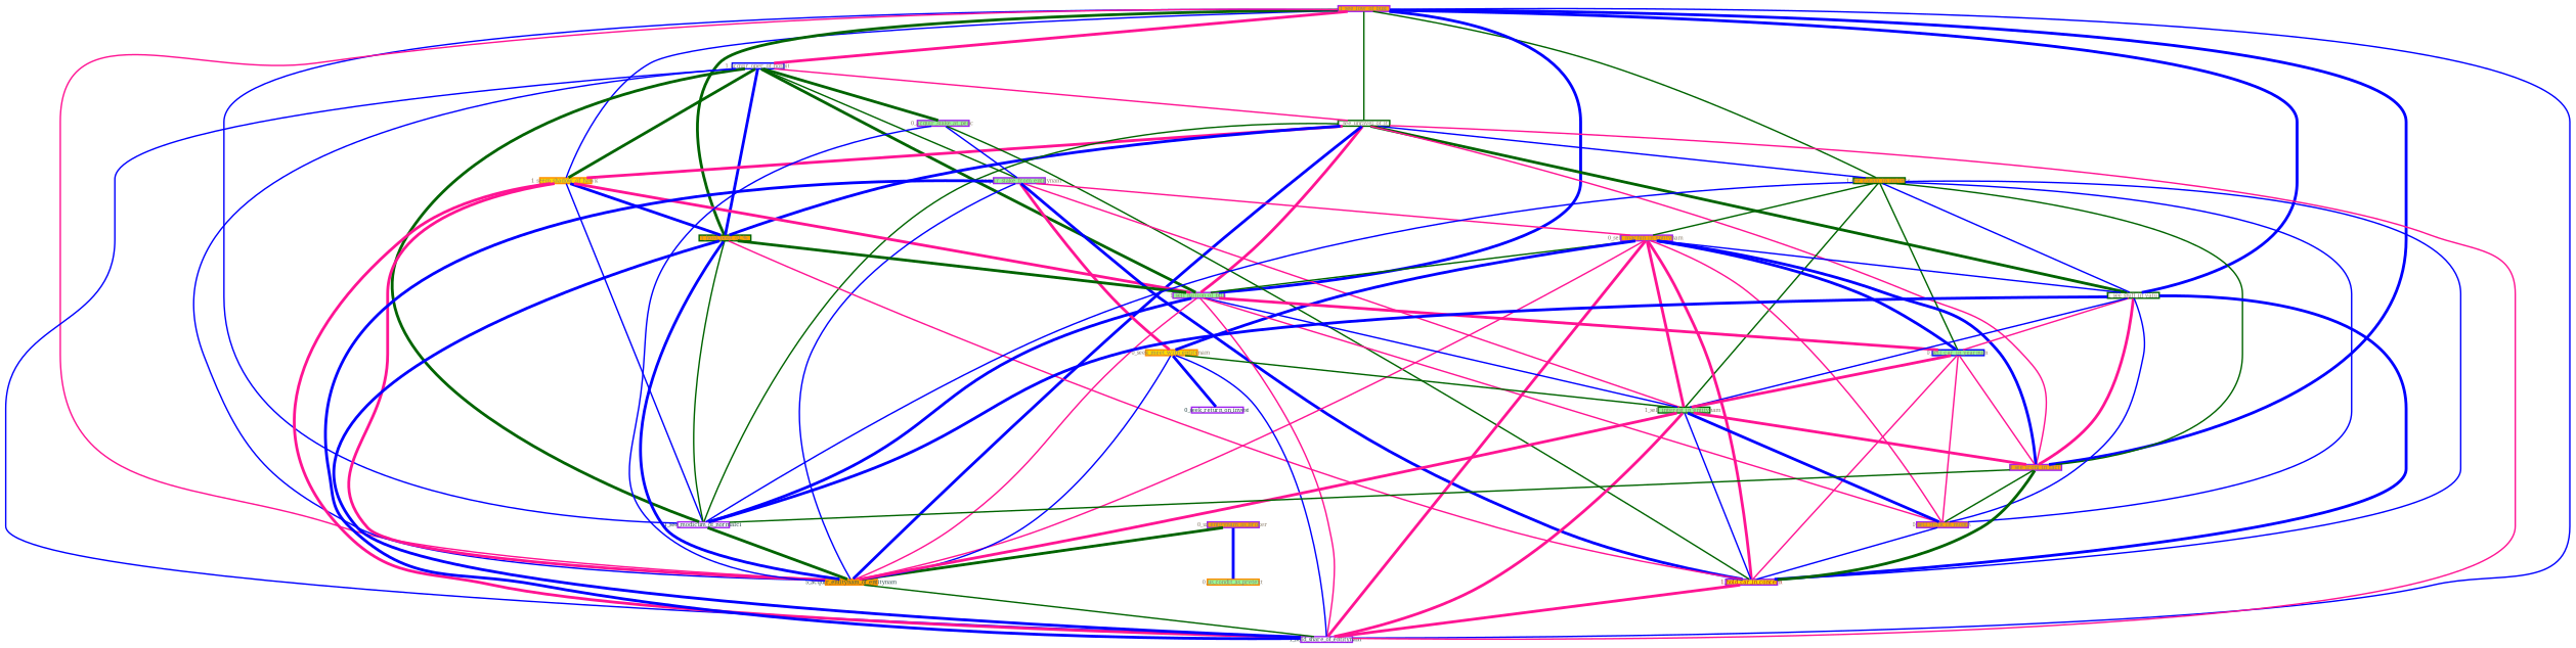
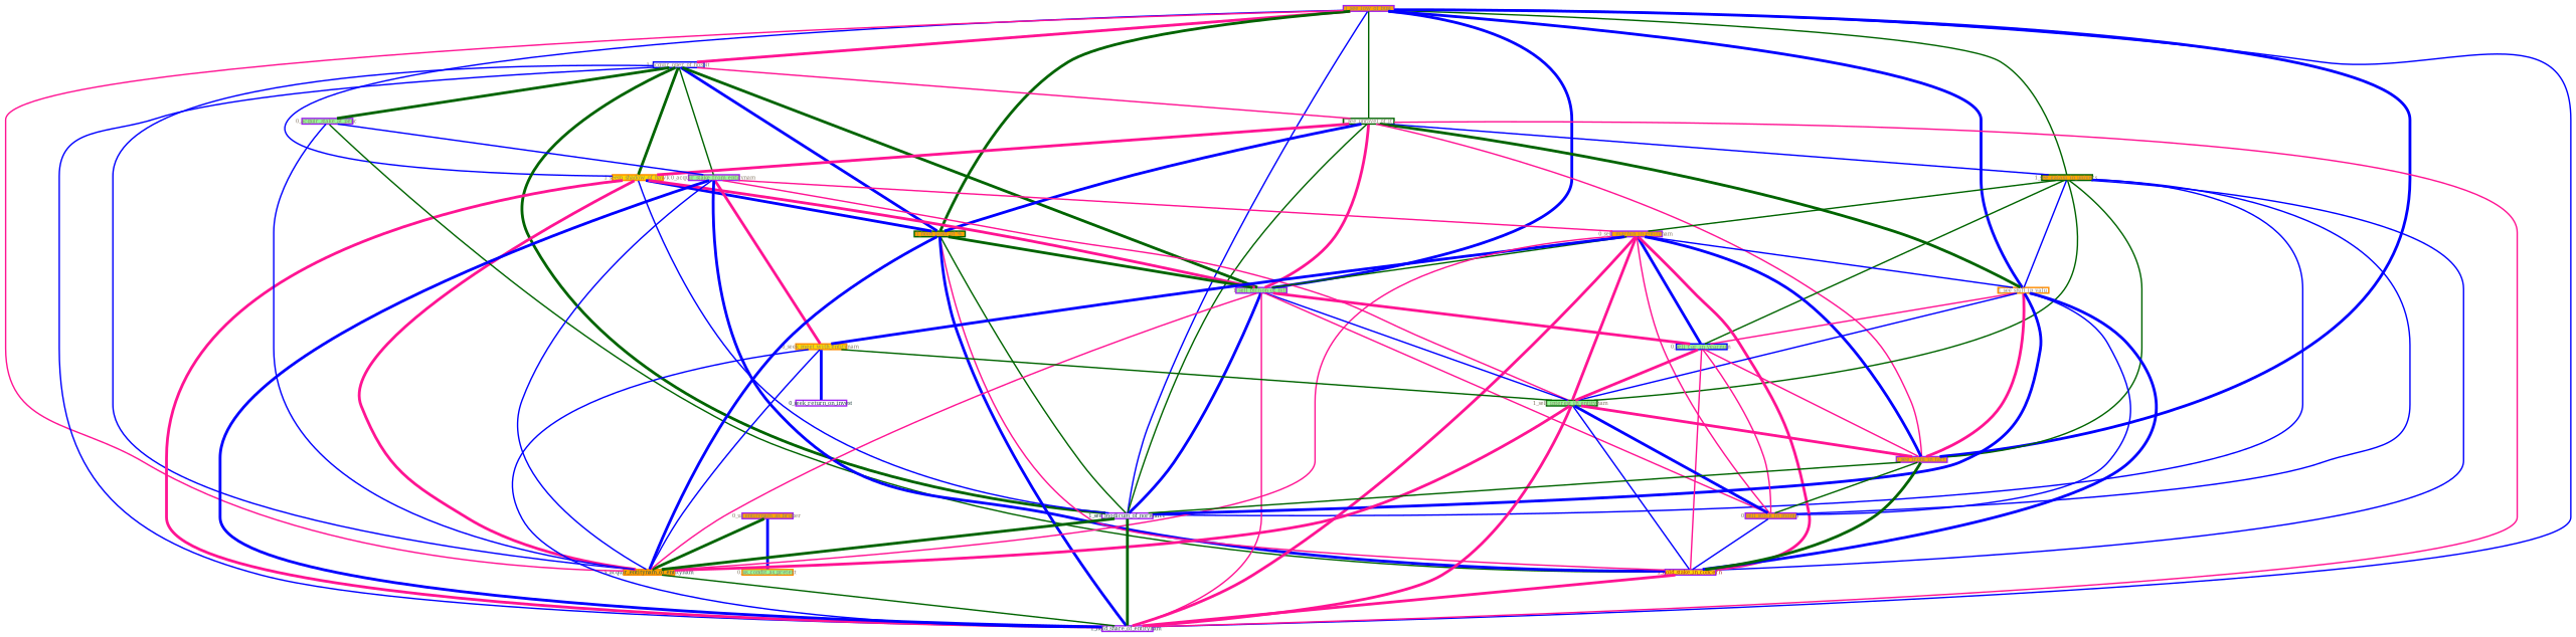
  graph {
    fontname="Noto Serif"
    node [color=purple fillcolor=orange fixedsize=true fontcolor="#8b7d6b" fontname="Noto Serif" fontsize=4 shape=polygon style=filled]
    edge [color=blue fontname="Noto Serif" style=solid w=1]
    "1_see_low_of_busi " [height=.06 width=.5]
    "1_acquir_oper_of_hospit " [color=blue fillcolor=white height=.06 width=.5]
    "1_see_unravel_of_it " [color=darkgreen fillcolor=white height=.06 width=.5]
    "0_us_entitynam_as_broker " [height=.06 width=.5]
    "1_seem_shadow_of_hawk " [color=darkorange fillcolor=gold height=.06 width=.5]
    "0_us_condit_as_pretext " [color=darkorange fillcolor=palegreen height=.06 width=.5]
    "0_acquir_stake_at_penc " [fillcolor=palegreen height=.06 width=.5]
    "0_acquir_stake_from_entitynam " [fillcolor=palegreen height=.06 width=.5]
    "1_hold_posit_of_% " [color=darkgreen height=.06 width=.5]
    "1_see_galaxi_in_univers " [color=darkgreen height=.06 width=.5]
    "0_sell_machin_in_entitynam " [height=.06 width=.5]
    "1_sell_billion_of_bill " [fillcolor=palegreen height=.06 width=.5]
-   "1_see_shift_in_valu " [color=darkgreen fillcolor=white height=.06 width=.5]
+   "1_see_shift_in_valu " [color=darkorange fillcolor=white height=.06 width=.5]
    "0_seek_meet_with_entitynam " [color=darkorange fillcolor=gold height=.06 width=.5]
    "0_sell_car_in_yearnum " [color=blue fillcolor=palegreen height=.06 width=.5]
    "1_sell_interest_in_entitynam " [color=darkgreen fillcolor=palegreen height=.06 width=.5]
    "0_see_ironi_in_fact " [height=.06 width=.5]
    "0_sell_stock_in_month " [height=.06 width=.5]
-   "1_hold_stake_in_concern " [fillcolor=gold fontcolor="#b22222" height=.06 width=.5 label="1_hold_car_in_concern"]
+   "1_hold_stake_in_concern " [fillcolor=gold fontcolor="#b22222" height=.06 width=.5]
    "1_see_modicum_of_normalci " [fillcolor=white fontcolor="#2f4f4f" height=.06 width=.5]
    n21 [color=darkorange fontcolor="#2f4f4f" height=.06 label="5_acquir_entitynam_of_entitynam" width=.5]
    "1_hold_share_of_entitynam " [fillcolor=white fontcolor="#2f4f4f" height=.06 width=.5]
    "0_seek_return_on_invest " [fillcolor=white fontcolor="#2f4f4f" height=.06 width=.5]
    subgraph sub_1 {
      "1_see_low_of_busi "
      "1_acquir_oper_of_hospit "
      "1_see_unravel_of_it "
      "0_us_entitynam_as_broker "
      "1_seem_shadow_of_hawk "
      "0_us_condit_as_pretext "
      "0_acquir_stake_at_penc "
      "0_acquir_stake_from_entitynam "
      "1_hold_posit_of_% "
      "1_see_galaxi_in_univers "
      "0_sell_machin_in_entitynam "
      "1_sell_billion_of_bill "
      "1_see_shift_in_valu "
      "0_seek_meet_with_entitynam "
      "0_sell_car_in_yearnum "
      "1_sell_interest_in_entitynam "
      "0_see_ironi_in_fact "
      "0_sell_stock_in_month "
    }
    subgraph sub_2 {
      "1_hold_stake_in_concern "
    }
    "1_see_low_of_busi " -- "1_acquir_oper_of_hospit " [color=deeppink style=bold]
    "1_see_low_of_busi " -- "1_see_unravel_of_it " [color=darkgreen w=2]
    "1_see_low_of_busi " -- "1_seem_shadow_of_hawk "
    "1_see_low_of_busi " -- "1_hold_posit_of_% " [color=darkgreen style=bold]
    "1_see_low_of_busi " -- "1_see_galaxi_in_univers " [color=darkgreen]
    "1_see_low_of_busi " -- "1_sell_billion_of_bill " [style=bold]
    "1_see_low_of_busi " -- "1_see_shift_in_valu " [style=bold]
    "1_see_low_of_busi " -- "0_see_ironi_in_fact " [style=bold]
    "1_see_low_of_busi " -- "1_see_modicum_of_normalci " [w=2]
    "1_see_low_of_busi " -- n21 [color=deeppink]
    "1_see_low_of_busi " -- "1_hold_share_of_entitynam "
    "1_acquir_oper_of_hospit " -- "1_see_unravel_of_it " [color=deeppink]
    "1_acquir_oper_of_hospit " -- "1_seem_shadow_of_hawk " [color=darkgreen style=bold]
    "1_acquir_oper_of_hospit " -- "0_acquir_stake_at_penc " [color=darkgreen style=bold]
    "1_acquir_oper_of_hospit " -- "0_acquir_stake_from_entitynam " [color=darkgreen]
    "1_acquir_oper_of_hospit " -- "1_hold_posit_of_% " [style=bold]
    "1_acquir_oper_of_hospit " -- "1_sell_billion_of_bill " [color=darkgreen style=bold]
    "1_acquir_oper_of_hospit " -- "1_see_modicum_of_normalci " [color=darkgreen style=bold]
    "1_acquir_oper_of_hospit " -- n21 [w=2]
    "1_acquir_oper_of_hospit " -- "1_hold_share_of_entitynam "
    "1_see_unravel_of_it " -- "1_seem_shadow_of_hawk " [color=deeppink style=bold]
    "1_see_unravel_of_it " -- "1_hold_posit_of_% " [style=bold]
    "1_see_unravel_of_it " -- "1_see_galaxi_in_univers "
    "1_see_unravel_of_it " -- "1_sell_billion_of_bill " [color=deeppink style=bold]
    "1_see_unravel_of_it " -- "1_see_shift_in_valu " [color=darkgreen style=bold]
    "1_see_unravel_of_it " -- "0_see_ironi_in_fact " [color=deeppink]
    "1_see_unravel_of_it " -- "1_see_modicum_of_normalci " [color=darkgreen w=2]
-   "1_see_unravel_of_it " -- n21 [style=bold]
    "1_see_unravel_of_it " -- "1_hold_share_of_entitynam " [color=deeppink]
    "0_us_entitynam_as_broker " -- "0_us_condit_as_pretext " [style=bold w=2]
    "0_us_entitynam_as_broker " -- n21 [color=darkgreen style=bold]
    "1_seem_shadow_of_hawk " -- "1_hold_posit_of_% " [style=bold]
    "1_seem_shadow_of_hawk " -- "1_sell_billion_of_bill " [color=deeppink style=bold]
    "1_seem_shadow_of_hawk " -- "1_see_modicum_of_normalci "
    "1_seem_shadow_of_hawk " -- n21 [color=deeppink style=bold]
    "1_seem_shadow_of_hawk " -- "1_hold_share_of_entitynam " [color=deeppink style=bold]
    "0_acquir_stake_at_penc " -- "0_acquir_stake_from_entitynam " [w=2]
    "0_acquir_stake_at_penc " -- "1_hold_stake_in_concern " [color=darkgreen]
    "0_acquir_stake_at_penc " -- n21
    "0_acquir_stake_from_entitynam " -- "0_sell_machin_in_entitynam " [color=deeppink]
    "0_acquir_stake_from_entitynam " -- "0_seek_meet_with_entitynam " [color=deeppink style=bold]
    "0_acquir_stake_from_entitynam " -- "1_sell_interest_in_entitynam " [color=deeppink]
    "0_acquir_stake_from_entitynam " -- "1_hold_stake_in_concern " [style=bold]
    "0_acquir_stake_from_entitynam " -- n21 [w=2]
    "0_acquir_stake_from_entitynam " -- "1_hold_share_of_entitynam " [style=bold]
    "1_hold_posit_of_% " -- "1_sell_billion_of_bill " [color=darkgreen style=bold]
    "1_hold_posit_of_% " -- "1_hold_stake_in_concern " [color=deeppink]
    "1_hold_posit_of_% " -- "1_see_modicum_of_normalci " [color=darkgreen]
    "1_hold_posit_of_% " -- n21 [style=bold]
    "1_hold_posit_of_% " -- "1_hold_share_of_entitynam " [style=bold w=2]
    "1_see_galaxi_in_univers " -- "0_sell_machin_in_entitynam " [color=darkgreen]
    "1_see_galaxi_in_univers " -- "1_see_shift_in_valu " [w=2]
    "1_see_galaxi_in_univers " -- "0_sell_car_in_yearnum " [color=darkgreen]
    "1_see_galaxi_in_univers " -- "1_sell_interest_in_entitynam " [color=darkgreen]
    "1_see_galaxi_in_univers " -- "0_see_ironi_in_fact " [color=darkgreen w=2]
    "1_see_galaxi_in_univers " -- "0_sell_stock_in_month "
    "1_see_galaxi_in_univers " -- "1_hold_stake_in_concern "
    "1_see_galaxi_in_univers " -- "1_see_modicum_of_normalci "
    "0_sell_machin_in_entitynam " -- "1_sell_billion_of_bill " [color=darkgreen]
    "0_sell_machin_in_entitynam " -- "1_see_shift_in_valu "
    "0_sell_machin_in_entitynam " -- "0_seek_meet_with_entitynam " [style=bold]
    "0_sell_machin_in_entitynam " -- "0_sell_car_in_yearnum " [style=bold w=2]
    "0_sell_machin_in_entitynam " -- "1_sell_interest_in_entitynam " [color=deeppink style=bold w=3]
    "0_sell_machin_in_entitynam " -- "0_see_ironi_in_fact " [style=bold]
    "0_sell_machin_in_entitynam " -- "0_sell_stock_in_month " [color=deeppink w=2]
    "0_sell_machin_in_entitynam " -- "1_hold_stake_in_concern " [color=deeppink style=bold]
    "0_sell_machin_in_entitynam " -- n21 [color=deeppink]
    "0_sell_machin_in_entitynam " -- "1_hold_share_of_entitynam " [color=deeppink style=bold]
    "1_sell_billion_of_bill " -- "0_sell_car_in_yearnum " [color=deeppink style=bold]
    "1_sell_billion_of_bill " -- "1_sell_interest_in_entitynam "
    "1_sell_billion_of_bill " -- "0_sell_stock_in_month " [color=deeppink]
    "1_sell_billion_of_bill " -- "1_see_modicum_of_normalci " [style=bold]
    "1_sell_billion_of_bill " -- n21 [color=deeppink]
    "1_sell_billion_of_bill " -- "1_hold_share_of_entitynam " [color=deeppink]
    "1_see_shift_in_valu " -- "0_sell_car_in_yearnum " [color=deeppink]
    "1_see_shift_in_valu " -- "1_sell_interest_in_entitynam "
    "1_see_shift_in_valu " -- "0_see_ironi_in_fact " [color=deeppink style=bold w=2]
    "1_see_shift_in_valu " -- "0_sell_stock_in_month "
    "1_see_shift_in_valu " -- "1_hold_stake_in_concern " [style=bold]
    "1_see_shift_in_valu " -- "1_see_modicum_of_normalci " [style=bold]
    "0_seek_meet_with_entitynam " -- "1_sell_interest_in_entitynam " [color=darkgreen]
    "0_seek_meet_with_entitynam " -- n21
    "0_seek_meet_with_entitynam " -- "1_hold_share_of_entitynam "
    "0_seek_meet_with_entitynam " -- "0_seek_return_on_invest " [style=bold]
    "0_sell_car_in_yearnum " -- "1_sell_interest_in_entitynam " [color=deeppink style=bold w=2]
    "0_sell_car_in_yearnum " -- "0_see_ironi_in_fact " [color=deeppink]
    "0_sell_car_in_yearnum " -- "0_sell_stock_in_month " [color=deeppink w=2]
    "0_sell_car_in_yearnum " -- "1_hold_stake_in_concern " [color=deeppink]
    "1_sell_interest_in_entitynam " -- "0_see_ironi_in_fact " [color=deeppink style=bold]
    "1_sell_interest_in_entitynam " -- "0_sell_stock_in_month " [style=bold w=2]
    "1_sell_interest_in_entitynam " -- "1_hold_stake_in_concern "
    "1_sell_interest_in_entitynam " -- n21 [color=deeppink style=bold]
    "1_sell_interest_in_entitynam " -- "1_hold_share_of_entitynam " [color=deeppink style=bold]
    "0_see_ironi_in_fact " -- "0_sell_stock_in_month " [color=darkgreen]
    "0_see_ironi_in_fact " -- "1_hold_stake_in_concern " [color=darkgreen style=bold]
    "0_see_ironi_in_fact " -- "1_see_modicum_of_normalci " [color=darkgreen]
    "0_sell_stock_in_month " -- "1_hold_stake_in_concern "
    "1_hold_stake_in_concern " -- "1_hold_share_of_entitynam " [color=deeppink style=bold]
    "1_see_modicum_of_normalci " -- n21 [color=darkgreen style=bold]
+   "1_see_modicum_of_normalci " -- "1_hold_share_of_entitynam " [color=darkgreen style=bold]
    n21 -- "1_hold_share_of_entitynam " [color=darkgreen w=2]
  }
